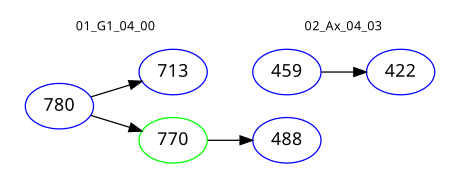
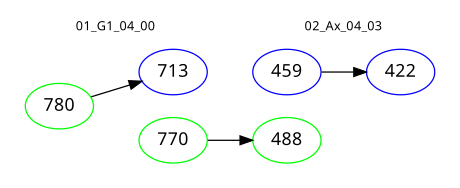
  digraph {
    fontname="Noto Sans"
    rankdir=LR
    node [color=blue fontname="Noto Sans"]
    edge [color=black fontname="Noto Sans"]
    n1 [label=459]
    n2 [label=422]
-   n3 [label=488]
-   n4 [label=780]
+   n3 [color=green label=488]
+   n4 [color=green label=780]
    n5 [color=green label=770]
    n6 [label=713]
    subgraph cluster_1 {
      color=white
      fontsize=10
      label="02_Ax_04_03"
      n1
      n2
      n3
    }
    subgraph cluster_2 {
      color=white
      fontsize=10
      label="01_G1_04_00"
      n4
      n5
      n6
    }
    n1 -> n2
-   n4 -> n5
    n4 -> n6
    n5 -> n3
  }
